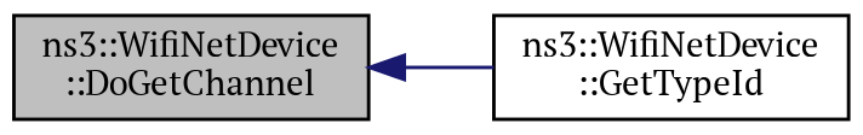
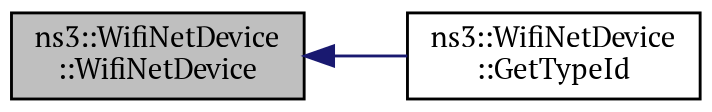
  digraph {
    rankdir=LR
    fontname="PT Serif"
    node [color=black fontname="PT Serif" fontsize=10 shape=record style=filled]
-   n1 [fillcolor=grey75 fontcolor=black height=0.2 label="ns3::WifiNetDevice\l::DoGetChannel" width=0.4]
+   n1 [fillcolor=grey75 fontcolor=black height=0.2 label="ns3::WifiNetDevice\l::WifiNetDevice" width=0.4]
    n2 [fillcolor=white height=0.2 label="ns3::WifiNetDevice\l::GetTypeId" width=0.4]
    n1 -> n2 [color=midnightblue dir=back fontname="PT Serif" fontsize=10 labelfontname=Helvetica labelfontsize=10 style=solid]
  }
